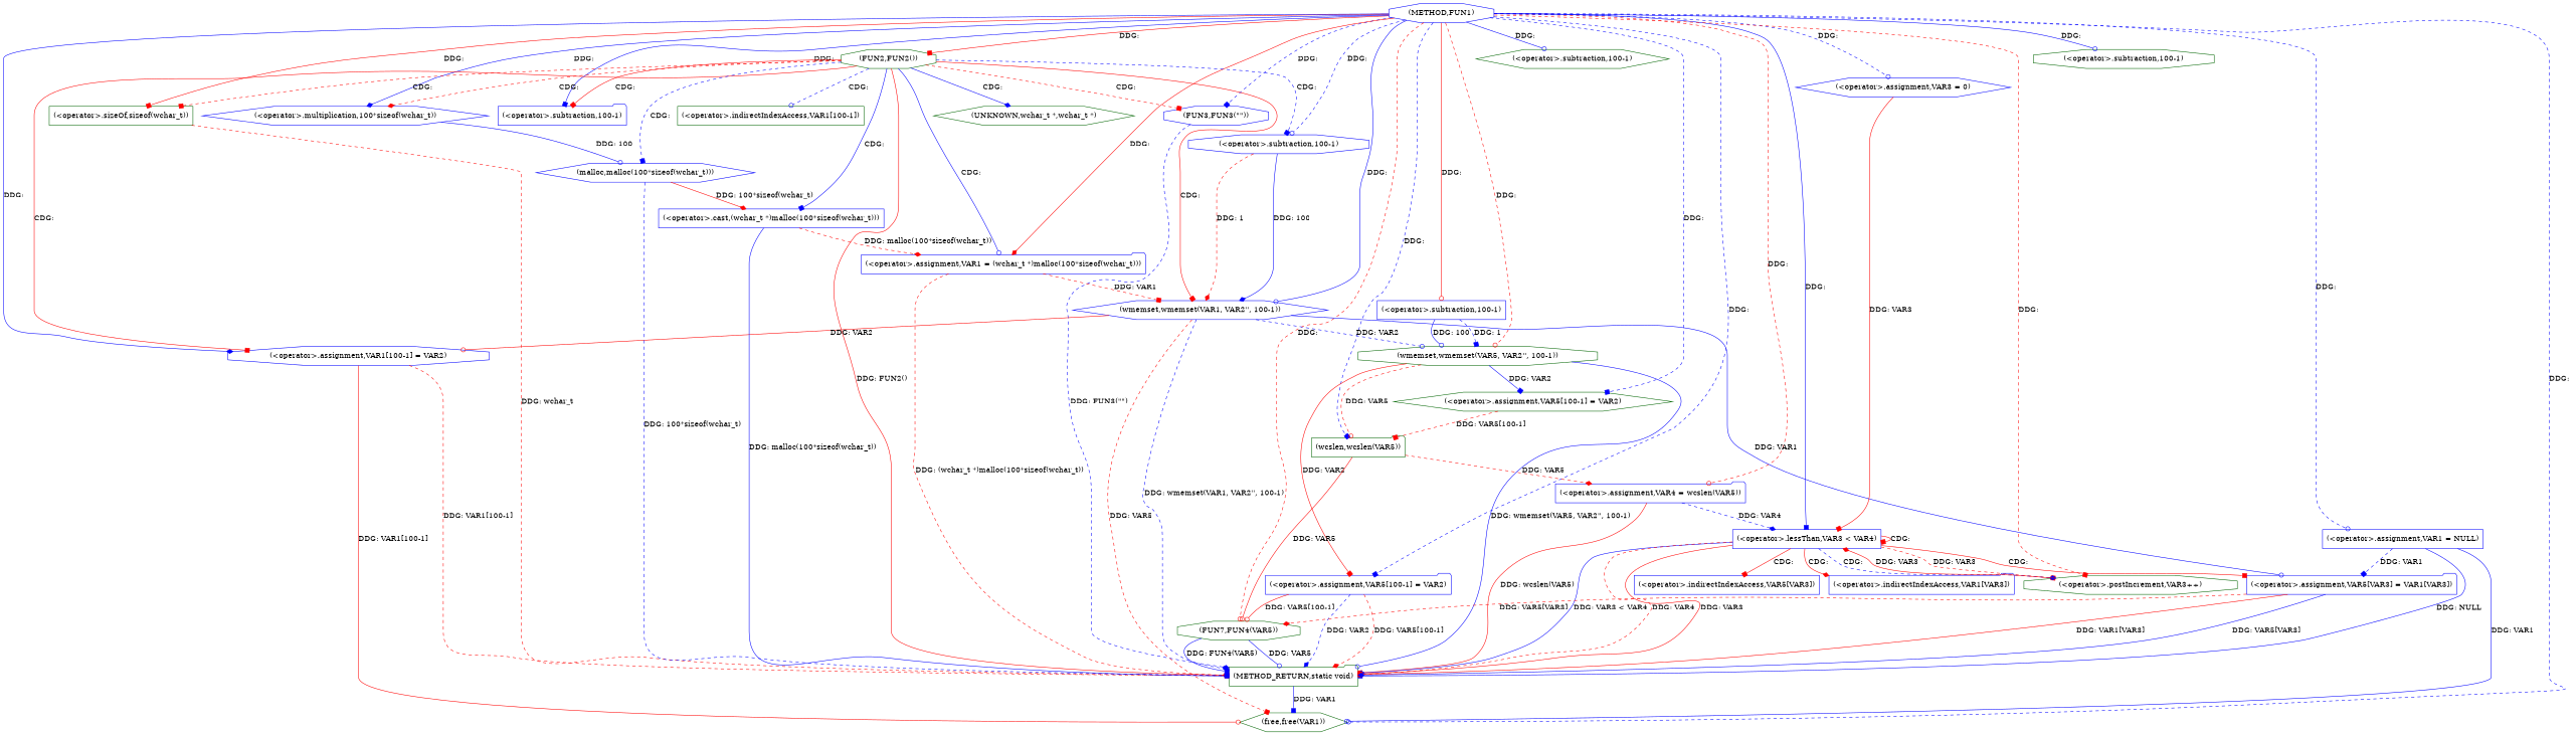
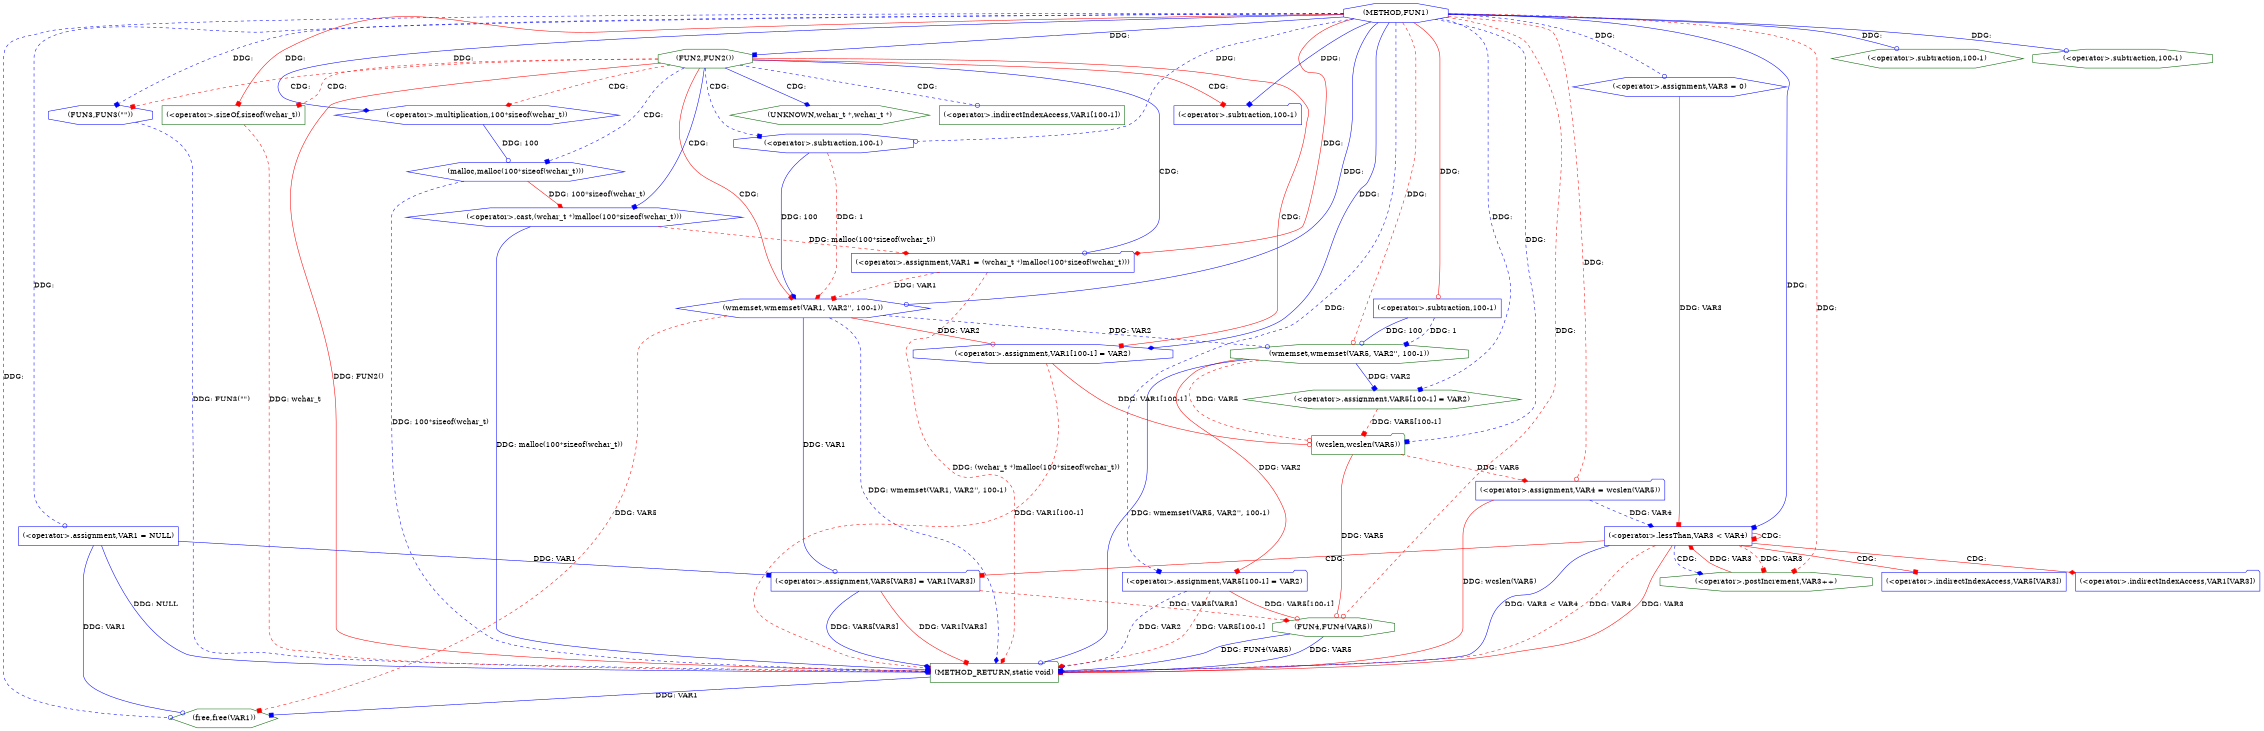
  digraph {
    node [color=blue shape=octagon]
    edge [arrowhead=box color=blue style=solid]
    n1 [label="(METHOD,FUN1)"]
    n2 [label="(<operator>.assignment,VAR1 = NULL)" shape=box]
    n3 [color=darkgreen label="(FUN2,FUN2())"]
    n4 [label="(FUN3,FUN3(\"\"))"]
    n5 [label="(<operator>.assignment,VAR1 = (wchar_t *)malloc(100*sizeof(wchar_t)))" shape=folder]
    n6 [label="(<operator>.multiplication,100*sizeof(wchar_t))" shape=hexagon]
    n7 [color=darkgreen label="(<operator>.sizeOf,sizeof(wchar_t))" shape=box]
    n8 [label="(wmemset,wmemset(VAR1, VAR2'', 100-1))" shape=hexagon]
    n9 [label="(<operator>.subtraction,100-1)"]
    n10 [label="(<operator>.assignment,VAR1[100-1] = VAR2)"]
    n11 [label="(<operator>.subtraction,100-1)" shape=folder]
    n12 [color=darkgreen label="(wmemset,wmemset(VAR5, VAR2'', 100-1))"]
    n13 [label="(<operator>.subtraction,100-1)" shape=box]
    n14 [color=darkgreen label="(<operator>.assignment,VAR5[100-1] = VAR2)" shape=hexagon]
    n15 [color=darkgreen label="(<operator>.subtraction,100-1)" shape=hexagon]
    n16 [label="(<operator>.assignment,VAR4 = wcslen(VAR5))" shape=folder]
    n17 [color=darkgreen label="(wcslen,wcslen(VAR5))" shape=folder]
    n18 [label="(<operator>.assignment,VAR3 = 0)" shape=hexagon]
    n19 [label="(<operator>.lessThan,VAR3 < VAR4)" shape=box]
    n20 [color=darkgreen label="(<operator>.postIncrement,VAR3++)"]
    n21 [label="(<operator>.assignment,VAR5[100-1] = VAR2)" shape=folder]
    n22 [color=darkgreen label="(<operator>.subtraction,100-1)"]
-   n23 [color=darkgreen label="(FUN7,FUN4(VAR5))"]
+   n23 [color=darkgreen label="(FUN4,FUN4(VAR5))"]
    n24 [color=darkgreen label="(free,free(VAR1))" shape=hexagon]
    n25 [color=darkgreen label="(METHOD_RETURN,static void)" shape=folder]
    n26 [label="(<operator>.assignment,VAR5[VAR3] = VAR1[VAR3])" shape=folder]
-   n27 [label="(<operator>.cast,(wchar_t *)malloc(100*sizeof(wchar_t)))" shape=box]
+   n27 [label="(<operator>.cast,(wchar_t *)malloc(100*sizeof(wchar_t)))" shape=hexagon]
    n28 [label="(malloc,malloc(100*sizeof(wchar_t)))" shape=hexagon]
    n29 [color=darkgreen label="(UNKNOWN,wchar_t *,wchar_t *)" shape=hexagon]
    n30 [color=darkgreen label="(<operator>.indirectIndexAccess,VAR1[100-1])" shape=box]
    n31 [label="(<operator>.indirectIndexAccess,VAR5[VAR3])" shape=box]
    n32 [label="(<operator>.indirectIndexAccess,VAR1[VAR3])" shape=folder]
    n1 -> n2 [arrowhead=odot label="DDG: " style=dashed]
-   n1 -> n3 [color=red label="DDG: "]
+   n1 -> n3 [label="DDG: "]
    n1 -> n4 [label="DDG: " style=dashed]
    n1 -> n5 [arrowhead=diamond color=red label="DDG: "]
    n1 -> n6 [arrowhead=diamond label="DDG: "]
    n1 -> n7 [color=red label="DDG: "]
    n1 -> n8 [arrowhead=odot label="DDG: "]
    n1 -> n9 [arrowhead=odot label="DDG: " style=dashed]
    n1 -> n10 [arrowhead=diamond label="DDG: "]
    n1 -> n11 [label="DDG: "]
    n1 -> n12 [arrowhead=odot color=red label="DDG: " style=dashed]
    n1 -> n13 [arrowhead=odot color=red label="DDG: "]
    n1 -> n14 [label="DDG: " style=dashed]
    n1 -> n15 [arrowhead=odot label="DDG: "]
    n1 -> n16 [arrowhead=odot color=red label="DDG: " style=dashed]
    n1 -> n17 [label="DDG: " style=dashed]
    n1 -> n18 [arrowhead=odot label="DDG: " style=dashed]
    n1 -> n19 [label="DDG: "]
    n1 -> n20 [color=red label="DDG: " style=dashed]
    n1 -> n21 [label="DDG: " style=dashed]
    n1 -> n22 [arrowhead=odot label="DDG: "]
    n1 -> n23 [arrowhead=odot color=red label="DDG: " style=dashed]
    n1 -> n24 [arrowhead=odot label="DDG: " style=dashed]
    n2 -> n24 [arrowhead=odot label="DDG: VAR1"]
    n2 -> n25 [label="DDG: NULL"]
-   n2 -> n26 [label="DDG: VAR1" style=dashed]
+   n2 -> n26 [label="DDG: VAR1"]
    n3 -> n4 [color=red label="CDG: " style=dashed]
    n3 -> n5 [arrowhead=odot label="CDG: "]
    n3 -> n6 [arrowhead=diamond color=red label="CDG: " style=dashed]
    n3 -> n7 [color=red label="CDG: " style=dashed]
    n3 -> n8 [color=red label="CDG: "]
    n3 -> n9 [label="CDG: " style=dashed]
    n3 -> n10 [color=red label="CDG: "]
    n3 -> n11 [color=red label="CDG: "]
    n3 -> n25 [color=red label="DDG: FUN2()"]
    n3 -> n27 [label="CDG: "]
    n3 -> n28 [label="CDG: " style=dashed]
    n3 -> n29 [arrowhead=diamond label="CDG: "]
    n3 -> n30 [arrowhead=odot label="CDG: " style=dashed]
    n4 -> n25 [arrowhead=diamond label="DDG: FUN3(\"\")" style=dashed]
    n5 -> n8 [color=red label="DDG: VAR1" style=dashed]
    n5 -> n25 [arrowhead=diamond color=red label="DDG: (wchar_t *)malloc(100*sizeof(wchar_t))" style=dashed]
    n6 -> n28 [arrowhead=odot label="DDG: 100"]
    n7 -> n25 [arrowhead=odot color=red label="DDG: wchar_t" style=dashed]
    n8 -> n10 [arrowhead=odot color=red label="DDG: VAR2"]
    n8 -> n12 [arrowhead=odot label="DDG: VAR2" style=dashed]
    n8 -> n24 [color=red label="DDG: VAR5" style=dashed]
    n8 -> n25 [arrowhead=diamond label="DDG: wmemset(VAR1, VAR2'', 100-1)" style=dashed]
    n8 -> n26 [arrowhead=odot label="DDG: VAR1"]
    n9 -> n8 [arrowhead=diamond label="DDG: 100"]
    n9 -> n8 [arrowhead=diamond color=red label="DDG: 1" style=dashed]
-   n10 -> n24 [arrowhead=odot color=red label="DDG: VAR1[100-1]"]
+   n10 -> n17 [arrowhead=odot color=red label="DDG: VAR1[100-1]"]
    n10 -> n25 [color=red label="DDG: VAR1[100-1]" style=dashed]
    n12 -> n14 [label="DDG: VAR2"]
    n12 -> n17 [arrowhead=odot color=red label="DDG: VAR5" style=dashed]
    n12 -> n21 [color=red label="DDG: VAR2"]
    n12 -> n25 [arrowhead=odot label="DDG: wmemset(VAR5, VAR2'', 100-1)"]
    n13 -> n12 [arrowhead=odot label="DDG: 100"]
    n13 -> n12 [label="DDG: 1" style=dashed]
    n14 -> n17 [color=red label="DDG: VAR5[100-1]" style=dashed]
    n16 -> n19 [arrowhead=diamond label="DDG: VAR4" style=dashed]
    n16 -> n25 [color=red label="DDG: wcslen(VAR5)"]
    n17 -> n16 [arrowhead=diamond color=red label="DDG: VAR5" style=dashed]
    n17 -> n23 [arrowhead=odot color=red label="DDG: VAR5"]
    n18 -> n19 [color=red label="DDG: VAR3"]
    n19 -> n19 [color=red label="CDG: "]
    n19 -> n20 [color=red label="DDG: VAR3" style=dashed]
    n19 -> n20 [arrowhead=diamond label="CDG: " style=dashed]
    n19 -> n25 [arrowhead=diamond label="DDG: VAR3 < VAR4"]
    n19 -> n25 [color=red label="DDG: VAR4" style=dashed]
    n19 -> n25 [arrowhead=odot color=red label="DDG: VAR3"]
    n19 -> n26 [color=red label="CDG: "]
    n19 -> n31 [color=red label="CDG: "]
    n19 -> n32 [arrowhead=diamond color=red label="CDG: "]
    n20 -> n19 [arrowhead=diamond color=red label="DDG: VAR3"]
    n21 -> n23 [arrowhead=odot color=red label="DDG: VAR5[100-1]"]
    n21 -> n25 [arrowhead=diamond label="DDG: VAR2" style=dashed]
    n21 -> n25 [arrowhead=diamond color=red label="DDG: VAR5[100-1]" style=dashed]
    n23 -> n25 [arrowhead=odot label="DDG: VAR5"]
    n23 -> n25 [label="DDG: FUN4(VAR5)"]
    n25 -> n24 [label="DDG: VAR1"]
    n26 -> n23 [arrowhead=diamond color=red label="DDG: VAR5[VAR3]" style=dashed]
    n26 -> n25 [color=red label="DDG: VAR1[VAR3]"]
    n26 -> n25 [arrowhead=diamond label="DDG: VAR5[VAR3]"]
    n27 -> n5 [arrowhead=diamond color=red label="DDG: malloc(100*sizeof(wchar_t))" style=dashed]
    n27 -> n25 [label="DDG: malloc(100*sizeof(wchar_t))"]
    n28 -> n25 [label="DDG: 100*sizeof(wchar_t)" style=dashed]
    n28 -> n27 [arrowhead=diamond color=red label="DDG: 100*sizeof(wchar_t)"]
  }
